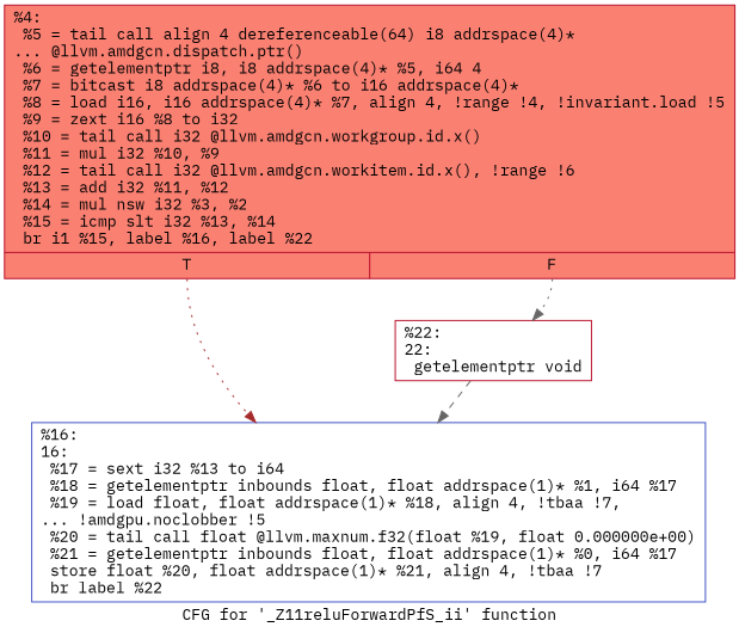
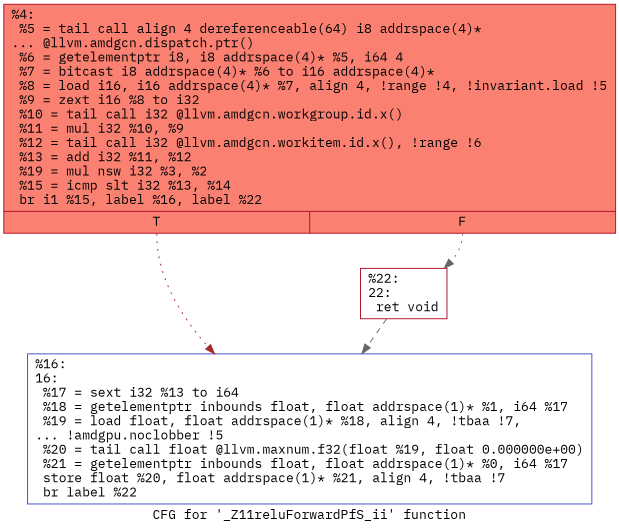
  digraph {
    fontname="IBM Plex Mono"
    label="CFG for '_Z11reluForwardPfS_ii' function"
    node [color="#b70d28ff" fillcolor=white fontname="IBM Plex Mono" shape=record style=filled]
    edge [color=gray40 fontname="IBM Plex Mono" style=dotted]
-   n1 [fillcolor=salmon label="{%4:\l  %5 = tail call align 4 dereferenceable(64) i8 addrspace(4)*\l... @llvm.amdgcn.dispatch.ptr()\l  %6 = getelementptr i8, i8 addrspace(4)* %5, i64 4\l  %7 = bitcast i8 addrspace(4)* %6 to i16 addrspace(4)*\l  %8 = load i16, i16 addrspace(4)* %7, align 4, !range !4, !invariant.load !5\l  %9 = zext i16 %8 to i32\l  %10 = tail call i32 @llvm.amdgcn.workgroup.id.x()\l  %11 = mul i32 %10, %9\l  %12 = tail call i32 @llvm.amdgcn.workitem.id.x(), !range !6\l  %13 = add i32 %11, %12\l  %14 = mul nsw i32 %3, %2\l  %15 = icmp slt i32 %13, %14\l  br i1 %15, label %16, label %22\l|{<s0>T|<s1>F}}"]
+   n1 [fillcolor=salmon label="{%4:\l  %5 = tail call align 4 dereferenceable(64) i8 addrspace(4)*\l... @llvm.amdgcn.dispatch.ptr()\l  %6 = getelementptr i8, i8 addrspace(4)* %5, i64 4\l  %7 = bitcast i8 addrspace(4)* %6 to i16 addrspace(4)*\l  %8 = load i16, i16 addrspace(4)* %7, align 4, !range !4, !invariant.load !5\l  %9 = zext i16 %8 to i32\l  %10 = tail call i32 @llvm.amdgcn.workgroup.id.x()\l  %11 = mul i32 %10, %9\l  %12 = tail call i32 @llvm.amdgcn.workitem.id.x(), !range !6\l  %13 = add i32 %11, %12\l  %19 = mul nsw i32 %3, %2\l  %15 = icmp slt i32 %13, %14\l  br i1 %15, label %16, label %22\l|{<s0>T|<s1>F}}"]
    n2 [color="#3d50c3ff" label="{%16:\l16:                                               \l  %17 = sext i32 %13 to i64\l  %18 = getelementptr inbounds float, float addrspace(1)* %1, i64 %17\l  %19 = load float, float addrspace(1)* %18, align 4, !tbaa !7,\l... !amdgpu.noclobber !5\l  %20 = tail call float @llvm.maxnum.f32(float %19, float 0.000000e+00)\l  %21 = getelementptr inbounds float, float addrspace(1)* %0, i64 %17\l  store float %20, float addrspace(1)* %21, align 4, !tbaa !7\l  br label %22\l}"]
-   n3 [label="{%22:\l22:                                               \l  getelementptr void\l}"]
+   n3 [label="{%22:\l22:                                               \l  ret void\l}"]
    n1 -> n2 [color=brown tailport=s0]
    n1 -> n3 [tailport=s1]
    n3 -> n2 [style=dashed]
  }
